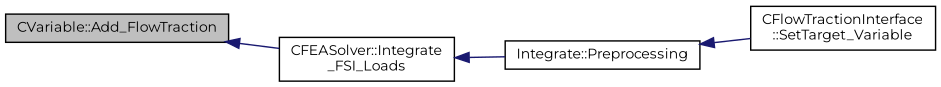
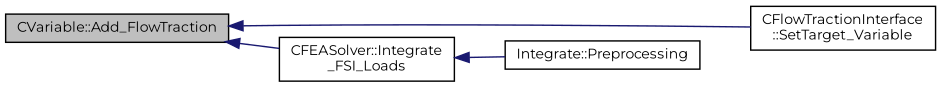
  digraph {
    fontname=Montserrat
    rankdir=LR
    node [color=black fillcolor=white fontname=Montserrat fontsize=10 shape=record style=filled]
    edge [color=midnightblue dir=back fontname=Montserrat fontsize=10 labelfontname=Helvetica labelfontsize=10 style=solid]
    n1 [fillcolor=grey75 fontcolor=black height=0.2 label="CVariable::Add_FlowTraction" width=0.4]
    n2 [height=0.2 label="CFlowTractionInterface\l::SetTarget_Variable" width=0.4]
    n3 [height=0.2 label="CFEASolver::Integrate\l_FSI_Loads" width=0.4]
    n4 [height=0.2 label="Integrate::Preprocessing" width=0.4]
-   n4 -> n2
+   n1 -> n2
    n1 -> n3
    n3 -> n4
  }
